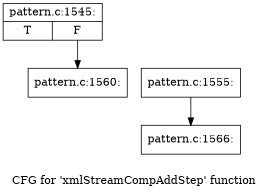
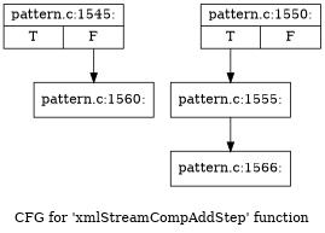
  digraph {
    label="CFG for 'xmlStreamCompAddStep' function"
    node [shape=record]
    n1 [label="{pattern.c:1545:|{<s0>T|<s1>F}}"]
    n2 [label="{pattern.c:1560:}"]
+   n3 [label="{pattern.c:1550:|{<s0>T|<s1>F}}"]
    n4 [label="{pattern.c:1555:}"]
    n5 [label="{pattern.c:1566:}"]
    n1 -> n2 [tailport=s1]
+   n3 -> n4 [tailport=s0]
    n4 -> n5
  }
